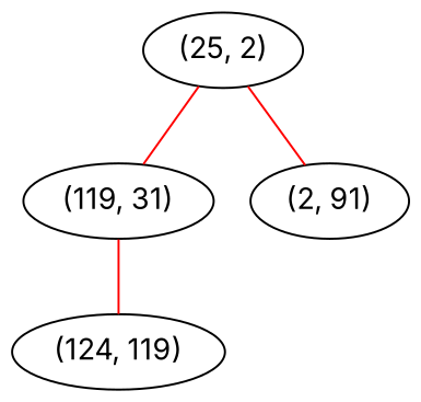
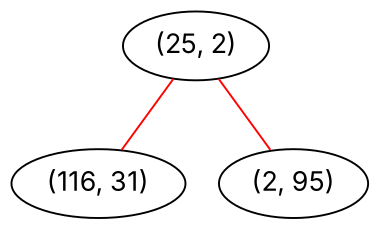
  graph {
    fontname=Inter
    node [fontname=Inter]
    edge [color=red fontname=Inter weight=1]
    n1 [label="(25, 2)"]
-   "(116, 31)" [label="(119, 31)"]
-   "(2, 91)"
-   "(124, 119)"
+   "(116, 31)"
+   "(2, 91)" [label="(2, 95)"]
    n1 -- "(116, 31)"
    n1 -- "(2, 91)"
-   "(116, 31)" -- "(124, 119)"
  }
